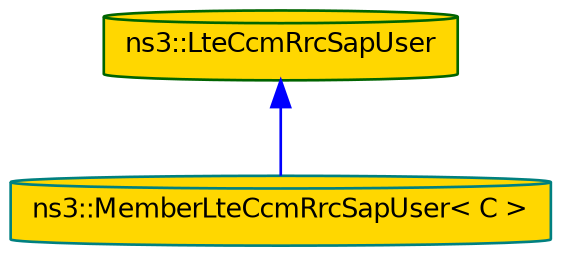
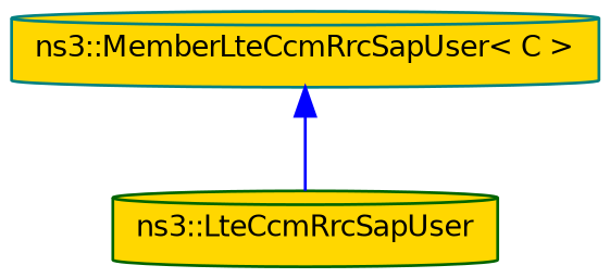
  digraph {
    node [fillcolor=gold fontname=Helvetica fontsize=10 shape=cylinder style=filled]
    n1 [color=darkgreen fontcolor=black height=0.2 label="ns3::LteCcmRrcSapUser" width=0.4]
    n2 [color=teal height=0.2 label="ns3::MemberLteCcmRrcSapUser\< C \>" width=0.4]
-   n1 -> n2 [color=blue dir=back fontname=Helvetica fontsize=10 labelfontname=Helvetica labelfontsize=10 style=solid]
+   n2 -> n1 [color=blue dir=back fontname=Helvetica fontsize=10 labelfontname=Helvetica labelfontsize=10 style=solid]
  }
